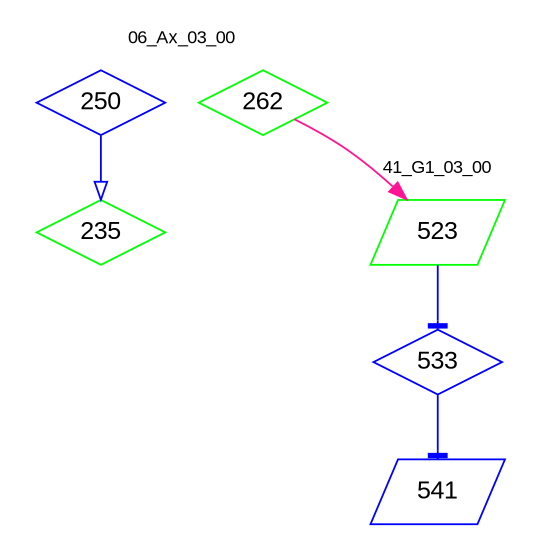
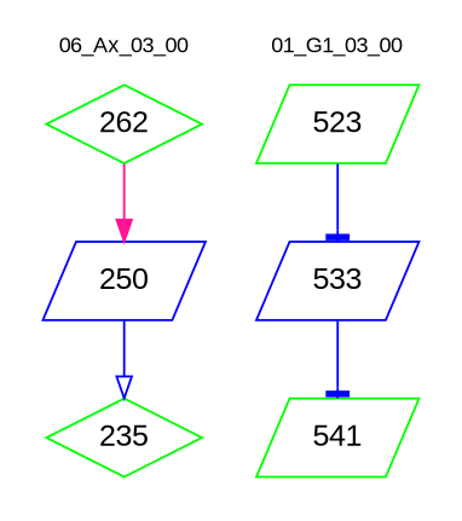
  digraph {
    fontname="Liberation Sans"
    node [color=green fontname="Liberation Sans" shape=diamond]
    edge [arrowhead=tee color=blue fontname="Liberation Sans"]
    n1 [label=262]
-   n2 [color=blue label=250]
+   n2 [color=blue label=250 shape=parallelogram]
    n3 [label=235]
    n4 [label=523 shape=parallelogram]
-   n5 [color=blue label=533]
-   n6 [color=blue label=541 shape=parallelogram]
+   n5 [color=blue label=533 shape=parallelogram]
+   n6 [label=541 shape=parallelogram]
    subgraph cluster_1 {
      color=white
      fontsize=10
      label="06_Ax_03_00"
      n1
      n2
      n3
    }
    subgraph cluster_2 {
      color=white
      fontsize=10
-     label="41_G1_03_00"
+     label="01_G1_03_00"
      n4
      n5
      n6
    }
-   n1 -> n4 [arrowhead=normal color=deeppink]
+   n1 -> n2 [arrowhead=normal color=deeppink]
    n2 -> n3 [arrowhead=onormal]
    n4 -> n5
    n5 -> n6
  }
